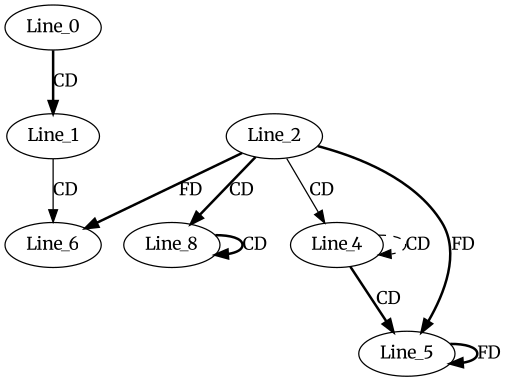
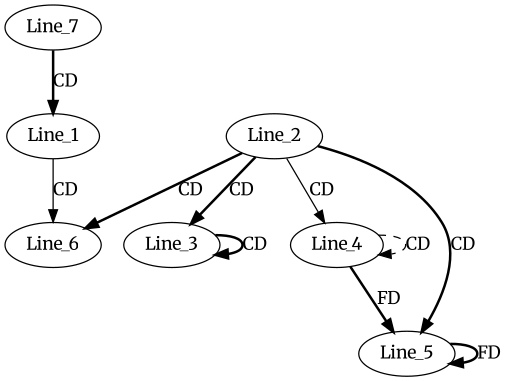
  digraph {
    fontname=Merriweather
    node [fontname=Merriweather]
    edge [fontname=Merriweather style=bold]
-   Line_0
+   Line_0 [label=Line_7]
    Line_1
    Line_6
    Line_2
-   Line_3 [label=Line_8]
+   Line_3
    Line_4
    Line_5
    Line_0 -> Line_1 [label=CD]
    Line_1 -> Line_6 [label=CD style=solid]
-   Line_2 -> Line_6 [label=FD]
+   Line_2 -> Line_6 [label=CD]
    Line_2 -> Line_3 [label=CD]
    Line_2 -> Line_4 [label=CD style=solid]
-   Line_2 -> Line_5 [label=FD]
+   Line_2 -> Line_5 [label=CD]
    Line_3 -> Line_3 [label=CD]
    Line_4 -> Line_4 [label=CD style=dashed]
-   Line_4 -> Line_5 [label=CD]
+   Line_4 -> Line_5 [label=FD]
    Line_5 -> Line_5 [label=FD]
  }
